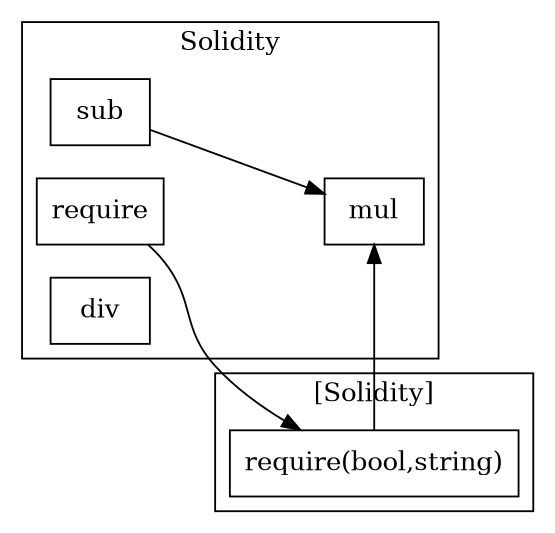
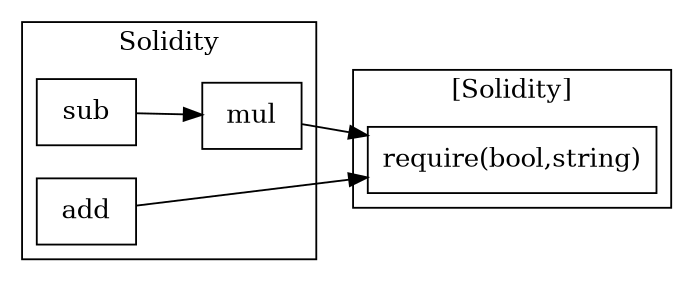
  strict digraph {
    fontname="DejaVu Serif"
    rankdir=LR
    node [fontname="DejaVu Serif" shape=box]
    edge [fontname="DejaVu Serif"]
-   n1 [label=require]
+   n1 [label=add]
    n2 [label=mul]
    n3 [label=sub]
-   n4 [label=div]
    "require(bool,string)"
    subgraph cluster_1 {
      label=Solidity
      n1
      n2
      n3
-     n4
    }
    subgraph cluster_2 {
      label="[Solidity]"
      "require(bool,string)"
    }
    n1 -> "require(bool,string)"
-   "require(bool,string)" -> n2
+   n2 -> "require(bool,string)"
    n3 -> n2
  }
